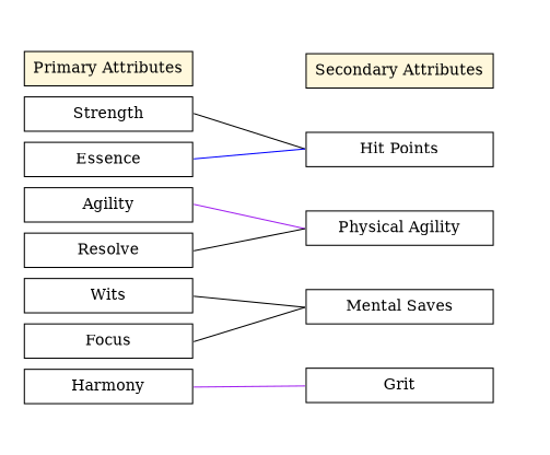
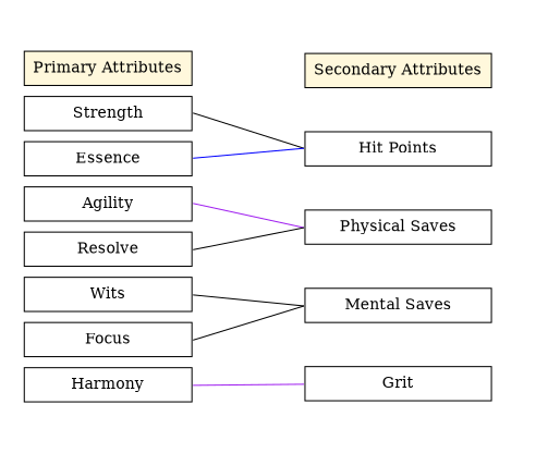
  digraph {
    rankdir=LR
    splines=line
    node [shape=plaintext]
    edge [arrowhead=none headport=HP color=black]
    n1 [label=< <TABLE BORDER="0" CELLBORDER="1" CELLSPACING="10" CELLPADDING="7">    <TR><TD PORT="header" BGCOLOR="cornsilk">Primary Attributes</TD></TR>    <TR><TD PORT="Strength">Strength</TD></TR>   <TR><TD PORT="Essence">Essence</TD></TR>   <TR><TD PORT="Agility">Agility</TD></TR>   <TR><TD PORT="Resolve">Resolve</TD></TR>   <TR><TD PORT="Wits">Wits</TD></TR>   <TR><TD PORT="Focus">Focus</TD></TR>   <TR><TD PORT="Harmony">Harmony</TD></TR> </TABLE>>]
-   n2 [label=< <TABLE BORDER="0" CELLBORDER="1" CELLSPACING="40" CELLPADDING="7">    <TR><TD PORT="header" BGCOLOR="cornsilk">Secondary Attributes</TD></TR>    <TR><TD PORT="HP">Hit Points</TD></TR>   <TR><TD PORT="PS">Physical Agility</TD></TR>   <TR><TD PORT="MS">Mental Saves</TD></TR>   <TR><TD PORT="GR">Grit</TD></TR> </TABLE>>]
+   n2 [label=< <TABLE BORDER="0" CELLBORDER="1" CELLSPACING="40" CELLPADDING="7">    <TR><TD PORT="header" BGCOLOR="cornsilk">Secondary Attributes</TD></TR>    <TR><TD PORT="HP">Hit Points</TD></TR>   <TR><TD PORT="PS">Physical Saves</TD></TR>   <TR><TD PORT="MS">Mental Saves</TD></TR>   <TR><TD PORT="GR">Grit</TD></TR> </TABLE>>]
    n1 -> n2 [headport=header style=invis tailport=header color=""]
    n1 -> n2 [tailport=Strength]
    n1 -> n2 [tailport=Essence color=blue]
    n1 -> n2 [headport=PS tailport=Agility color=purple]
    n1 -> n2 [headport=PS tailport=Resolve]
    n1 -> n2 [headport=MS tailport=Wits]
    n1 -> n2 [headport=MS tailport=Focus]
    n1 -> n2 [headport=GR tailport=Harmony color=purple]
  }
